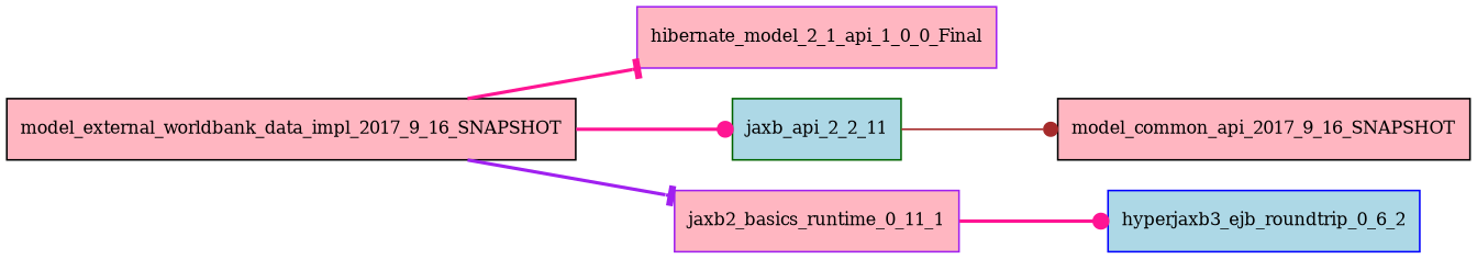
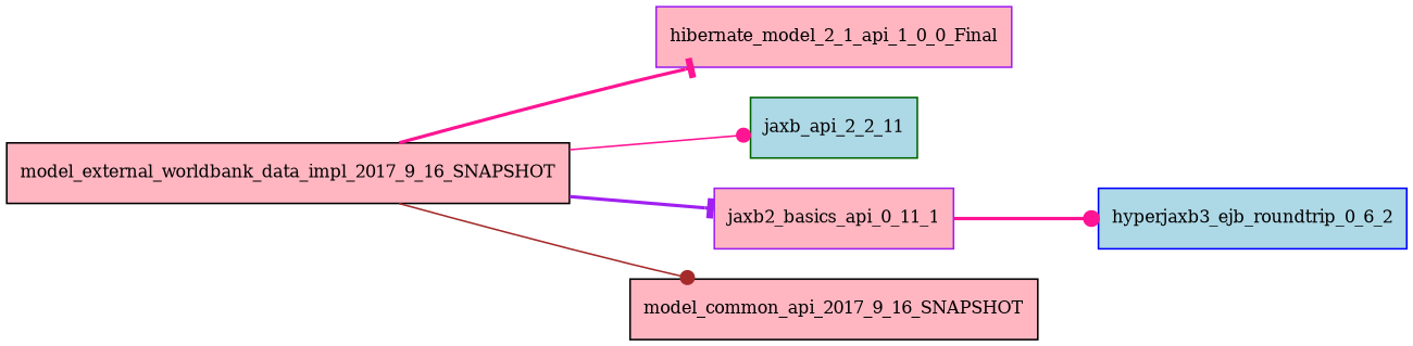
  digraph {
    rankdir=LR
    node [color=purple fillcolor=lightpink fontsize=10.0 shape=box style=filled]
    edge [arrowhead=dot color=deeppink style=bold]
    n1 [label=hibernate_model_2_1_api_1_0_0_Final]
    model_external_worldbank_data_impl_2017_9_16_SNAPSHOT [color=black]
    jaxb_api_2_2_11 [color=darkgreen fillcolor=lightblue]
-   jaxb2_basics_runtime_0_11_1
+   jaxb2_basics_runtime_0_11_1 [label=jaxb2_basics_api_0_11_1]
    model_common_api_2017_9_16_SNAPSHOT [color=black]
    hyperjaxb3_ejb_roundtrip_0_6_2 [color=blue fillcolor=lightblue]
    model_external_worldbank_data_impl_2017_9_16_SNAPSHOT -> n1 [arrowhead=tee]
-   model_external_worldbank_data_impl_2017_9_16_SNAPSHOT -> jaxb_api_2_2_11
+   model_external_worldbank_data_impl_2017_9_16_SNAPSHOT -> jaxb_api_2_2_11 [style=solid]
    model_external_worldbank_data_impl_2017_9_16_SNAPSHOT -> jaxb2_basics_runtime_0_11_1 [arrowhead=tee color=purple]
-   jaxb_api_2_2_11 -> model_common_api_2017_9_16_SNAPSHOT [color=brown style=solid]
+   model_external_worldbank_data_impl_2017_9_16_SNAPSHOT -> model_common_api_2017_9_16_SNAPSHOT [color=brown style=solid]
    jaxb2_basics_runtime_0_11_1 -> hyperjaxb3_ejb_roundtrip_0_6_2
  }
